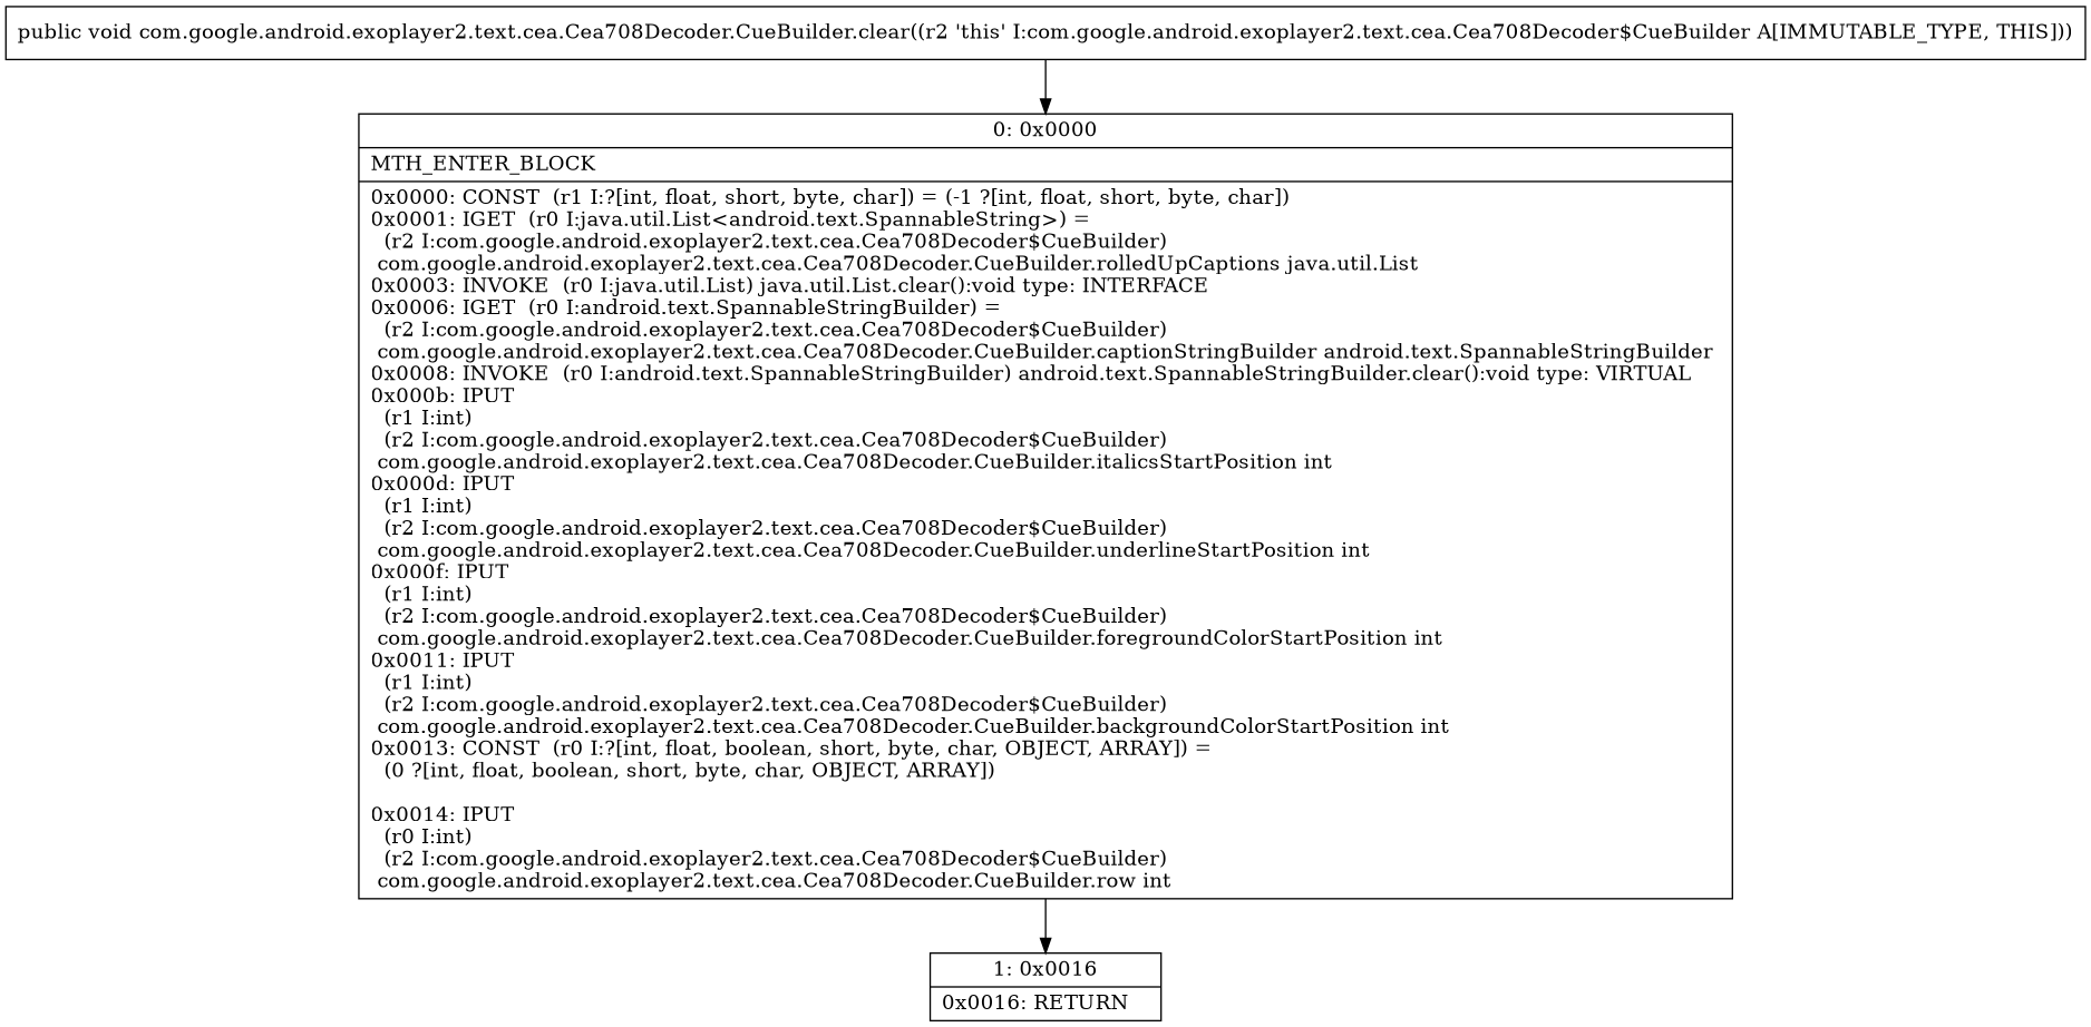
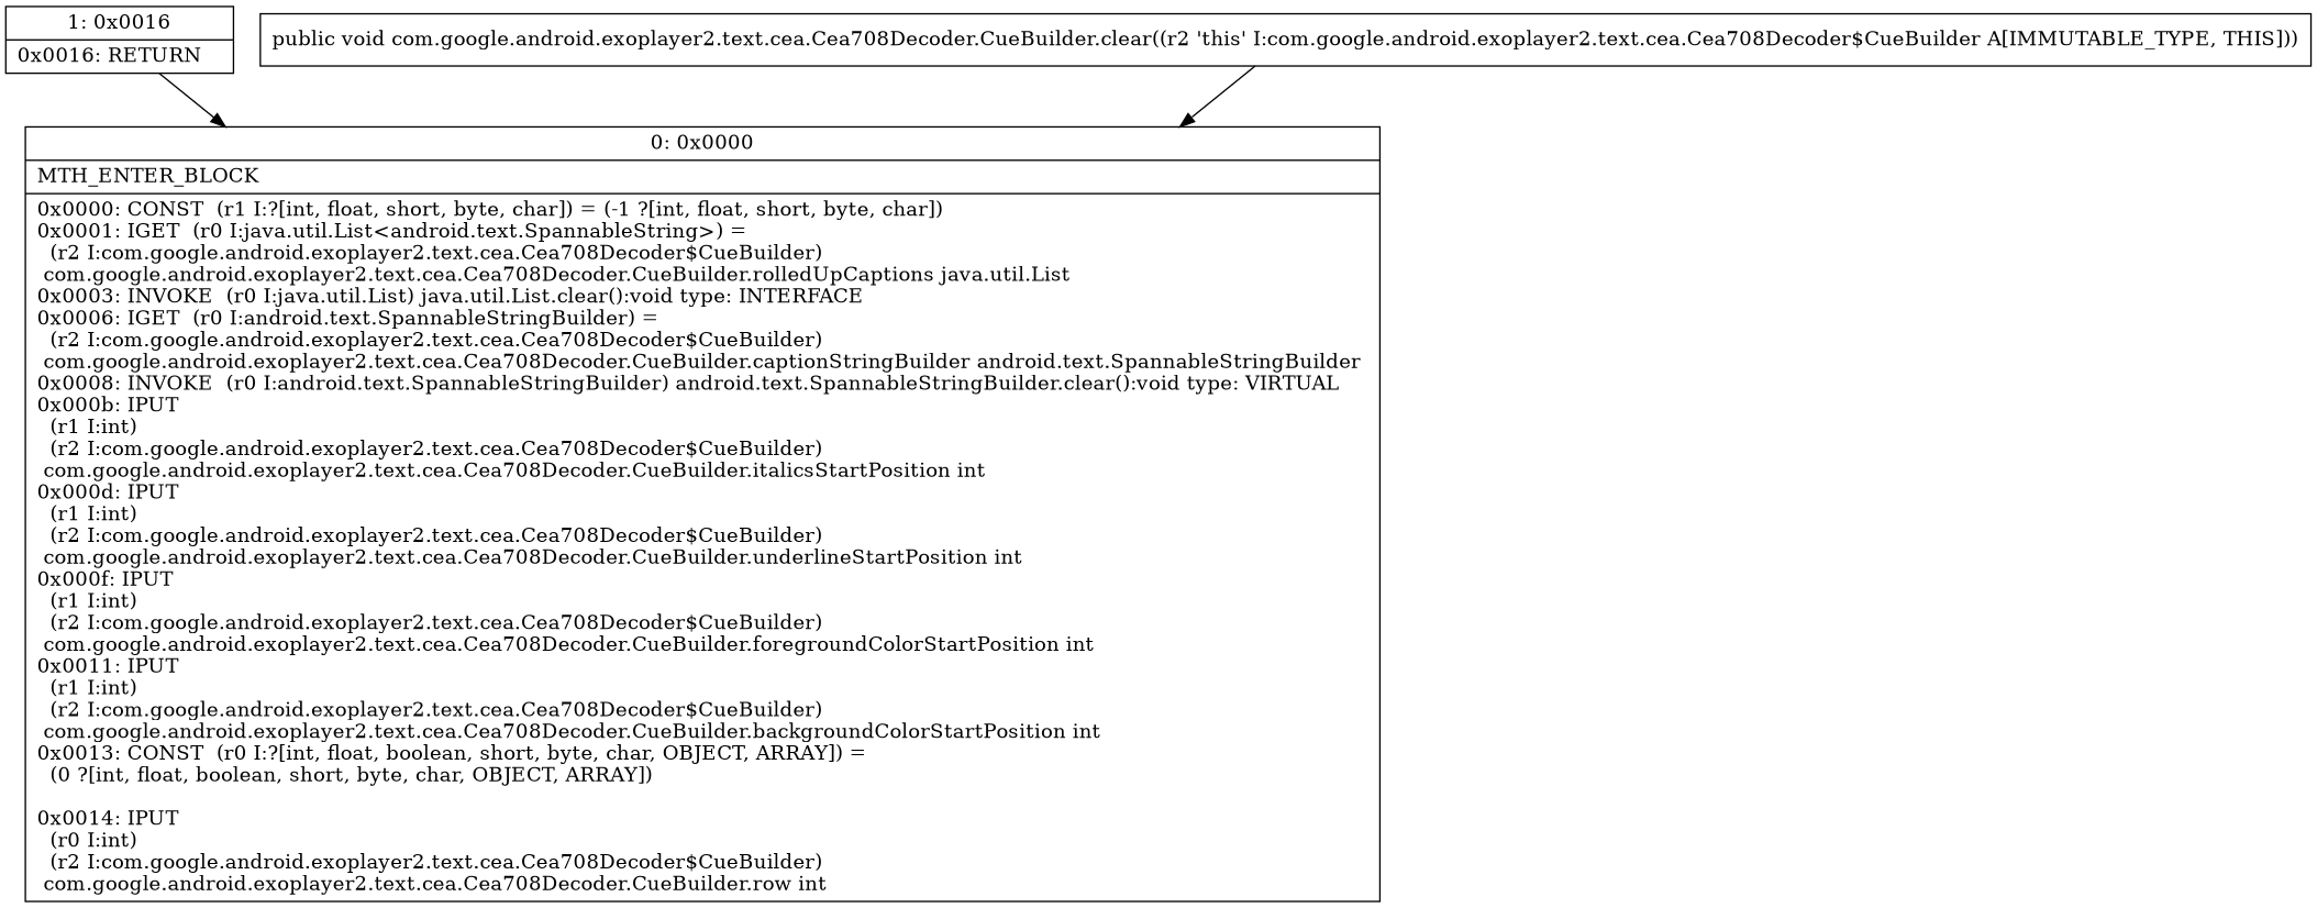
  digraph {
    node [shape=record]
    n1 [label="{0\:\ 0x0000|MTH_ENTER_BLOCK\l|0x0000: CONST  (r1 I:?[int, float, short, byte, char]) = (\-1 ?[int, float, short, byte, char]) \l0x0001: IGET  (r0 I:java.util.List\<android.text.SpannableString\>) = \l  (r2 I:com.google.android.exoplayer2.text.cea.Cea708Decoder$CueBuilder)\l com.google.android.exoplayer2.text.cea.Cea708Decoder.CueBuilder.rolledUpCaptions java.util.List \l0x0003: INVOKE  (r0 I:java.util.List) java.util.List.clear():void type: INTERFACE \l0x0006: IGET  (r0 I:android.text.SpannableStringBuilder) = \l  (r2 I:com.google.android.exoplayer2.text.cea.Cea708Decoder$CueBuilder)\l com.google.android.exoplayer2.text.cea.Cea708Decoder.CueBuilder.captionStringBuilder android.text.SpannableStringBuilder \l0x0008: INVOKE  (r0 I:android.text.SpannableStringBuilder) android.text.SpannableStringBuilder.clear():void type: VIRTUAL \l0x000b: IPUT  \l  (r1 I:int)\l  (r2 I:com.google.android.exoplayer2.text.cea.Cea708Decoder$CueBuilder)\l com.google.android.exoplayer2.text.cea.Cea708Decoder.CueBuilder.italicsStartPosition int \l0x000d: IPUT  \l  (r1 I:int)\l  (r2 I:com.google.android.exoplayer2.text.cea.Cea708Decoder$CueBuilder)\l com.google.android.exoplayer2.text.cea.Cea708Decoder.CueBuilder.underlineStartPosition int \l0x000f: IPUT  \l  (r1 I:int)\l  (r2 I:com.google.android.exoplayer2.text.cea.Cea708Decoder$CueBuilder)\l com.google.android.exoplayer2.text.cea.Cea708Decoder.CueBuilder.foregroundColorStartPosition int \l0x0011: IPUT  \l  (r1 I:int)\l  (r2 I:com.google.android.exoplayer2.text.cea.Cea708Decoder$CueBuilder)\l com.google.android.exoplayer2.text.cea.Cea708Decoder.CueBuilder.backgroundColorStartPosition int \l0x0013: CONST  (r0 I:?[int, float, boolean, short, byte, char, OBJECT, ARRAY]) = \l  (0 ?[int, float, boolean, short, byte, char, OBJECT, ARRAY])\l \l0x0014: IPUT  \l  (r0 I:int)\l  (r2 I:com.google.android.exoplayer2.text.cea.Cea708Decoder$CueBuilder)\l com.google.android.exoplayer2.text.cea.Cea708Decoder.CueBuilder.row int \l}"]
    n2 [label="{1\:\ 0x0016|0x0016: RETURN   \l}"]
    n3 [label="{public void com.google.android.exoplayer2.text.cea.Cea708Decoder.CueBuilder.clear((r2 'this' I:com.google.android.exoplayer2.text.cea.Cea708Decoder$CueBuilder A[IMMUTABLE_TYPE, THIS])) }"]
-   n1 -> n2
+   n2 -> n1
    n3 -> n1
  }
